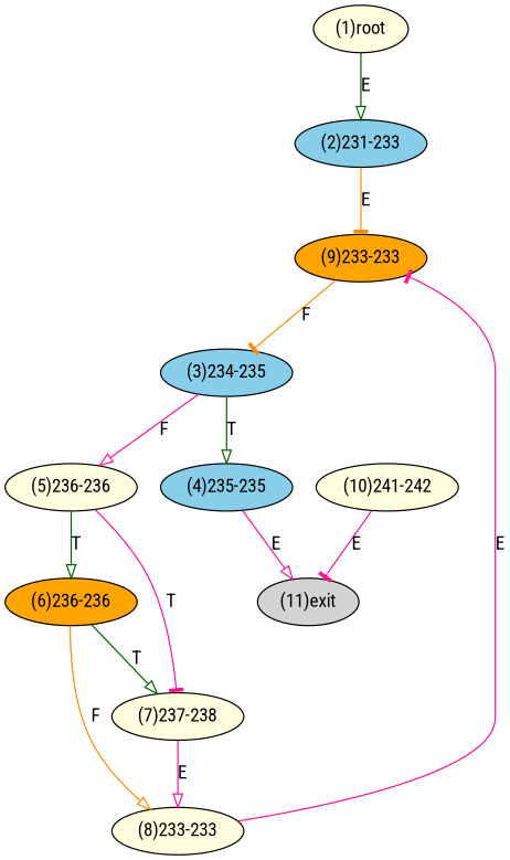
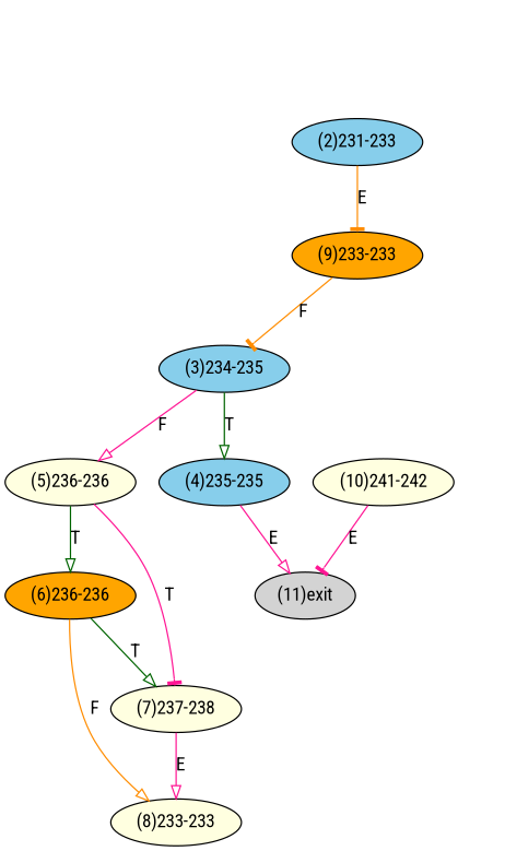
  digraph {
    fontname="Roboto Condensed"
    node [fillcolor=lightyellow fontname="Roboto Condensed" style=filled]
    edge [arrowhead=onormal color=deeppink fontname="Roboto Condensed"]
-   n1 [label="(1)root"]
    n2 [fillcolor=skyblue label="(2)231-233"]
    n3 [fillcolor=orange label="(9)233-233"]
    n4 [fillcolor=skyblue label="(3)234-235"]
    n5 [fillcolor=skyblue label="(4)235-235"]
    n6 [label="(5)236-236"]
    n7 [fillcolor=lightgrey label="(11)exit"]
    n8 [fillcolor=orange label="(6)236-236"]
    n9 [label="(7)237-238"]
    n10 [label="(8)233-233"]
    n11 [label="(10)241-242"]
-   n1 -> n2 [color=darkgreen label=E]
    n2 -> n3 [arrowhead=tee color=darkorange label=E]
    n3 -> n4 [arrowhead=tee color=darkorange label=F]
    n4 -> n5 [color=darkgreen label=T]
    n4 -> n6 [label=F]
    n5 -> n7 [label=E]
    n6 -> n8 [color=darkgreen label=T]
    n6 -> n9 [arrowhead=tee label=T]
    n8 -> n9 [color=darkgreen label=T]
    n8 -> n10 [color=darkorange label=F]
    n9 -> n10 [label=E]
-   n10 -> n3 [arrowhead=tee label=E]
    n11 -> n7 [arrowhead=tee label=E]
  }
